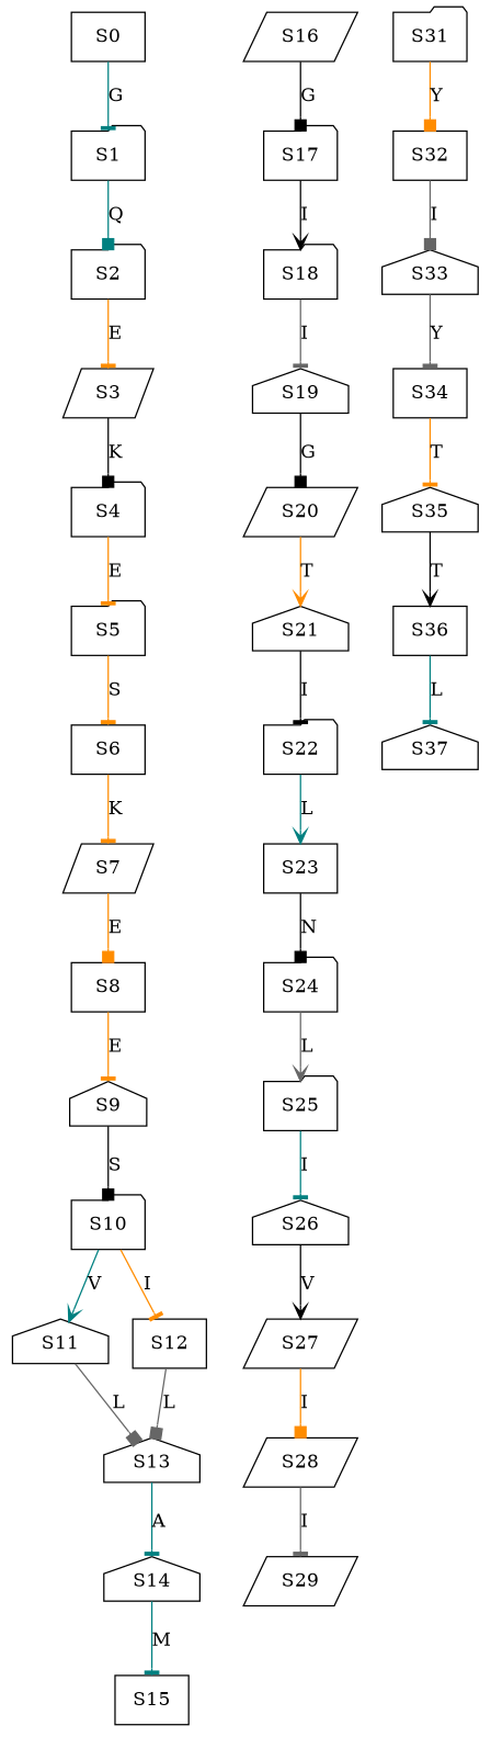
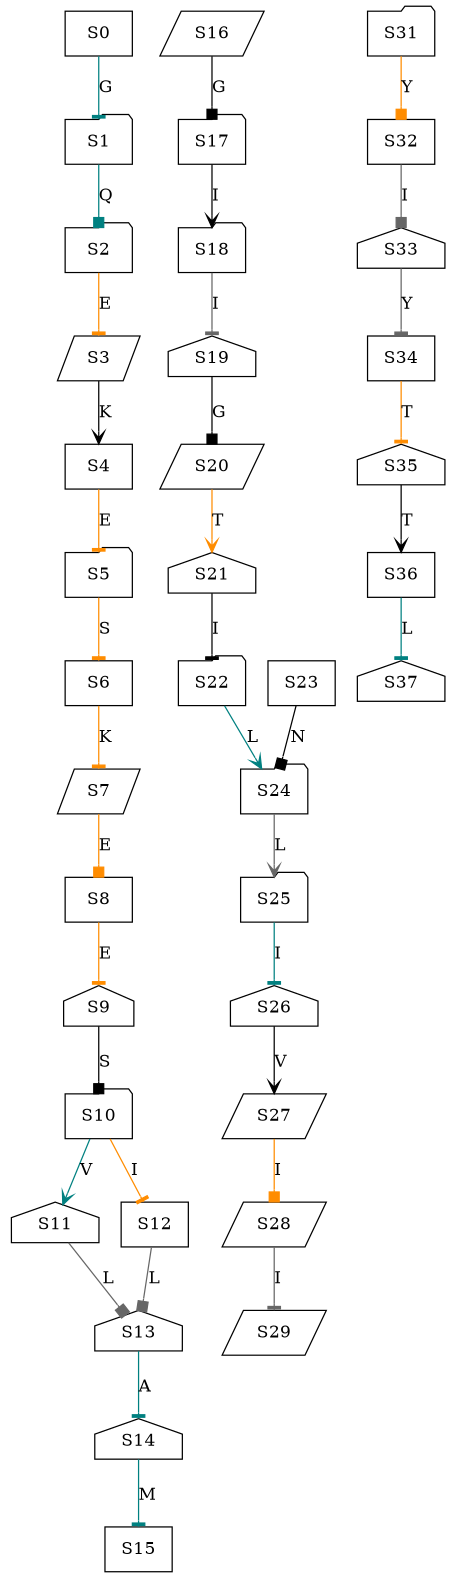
  strict digraph {
    node [shape=folder]
    edge [arrowhead=tee color=darkorange]
    S1
    S0 [shape=box]
    S2
    S3 [shape=parallelogram]
-   S4
+   S4 [shape=box]
    S5
    S6 [shape=box]
    S7 [shape=parallelogram]
    S8 [shape=box]
    S9 [shape=house]
    S10
    S11 [shape=house]
    S12 [shape=box]
    S13 [shape=house]
    S14 [shape=house]
    S15 [shape=box]
    S16 [shape=parallelogram]
    S17
    S18
    S19 [shape=house]
    S20 [shape=parallelogram]
    S21 [shape=house]
    S22
    S23 [shape=box]
    S24
    S25
    S26 [shape=house]
    S27 [shape=parallelogram]
    S28 [shape=parallelogram]
    S29 [shape=parallelogram]
    S31
    S32 [shape=box]
    S33 [shape=house]
    S34 [shape=box]
    S35 [shape=house]
    S36 [shape=box]
    S37 [shape=house]
    S1 -> S2 [arrowhead=box color=teal label=Q]
    S0 -> S1 [color=teal label=G]
    S2 -> S3 [label=E]
-   S3 -> S4 [arrowhead=box color=black label=K]
+   S3 -> S4 [arrowhead=vee color=black label=K]
    S4 -> S5 [label=E]
    S5 -> S6 [label=S]
    S6 -> S7 [label=K]
    S7 -> S8 [arrowhead=box label=E]
    S8 -> S9 [label=E]
    S9 -> S10 [arrowhead=box color=black label=S]
    S10 -> S11 [arrowhead=vee color=teal label=V]
    S10 -> S12 [label=I]
    S11 -> S13 [arrowhead=box color=gray40 label=L]
    S12 -> S13 [arrowhead=box color=gray40 label=L]
    S13 -> S14 [color=teal label=A]
    S14 -> S15 [color=teal label=M]
    S16 -> S17 [arrowhead=box color=black label=G]
    S17 -> S18 [arrowhead=vee color=black label=I]
    S18 -> S19 [color=gray40 label=I]
    S19 -> S20 [arrowhead=box color=black label=G]
    S20 -> S21 [arrowhead=vee label=T]
    S21 -> S22 [color=black label=I]
-   S22 -> S23 [arrowhead=vee color=teal label=L]
+   S22 -> S24 [arrowhead=vee color=teal label=L]
    S23 -> S24 [arrowhead=box color=black label=N]
    S24 -> S25 [arrowhead=vee color=gray40 label=L]
    S25 -> S26 [color=teal label=I]
    S26 -> S27 [arrowhead=vee color=black label=V]
    S27 -> S28 [arrowhead=box label=I]
    S28 -> S29 [color=gray40 label=I]
    S31 -> S32 [arrowhead=box label=Y]
    S32 -> S33 [arrowhead=box color=gray40 label=I]
    S33 -> S34 [color=gray40 label=Y]
    S34 -> S35 [label=T]
    S35 -> S36 [arrowhead=vee color=black label=T]
    S36 -> S37 [color=teal label=L]
  }
